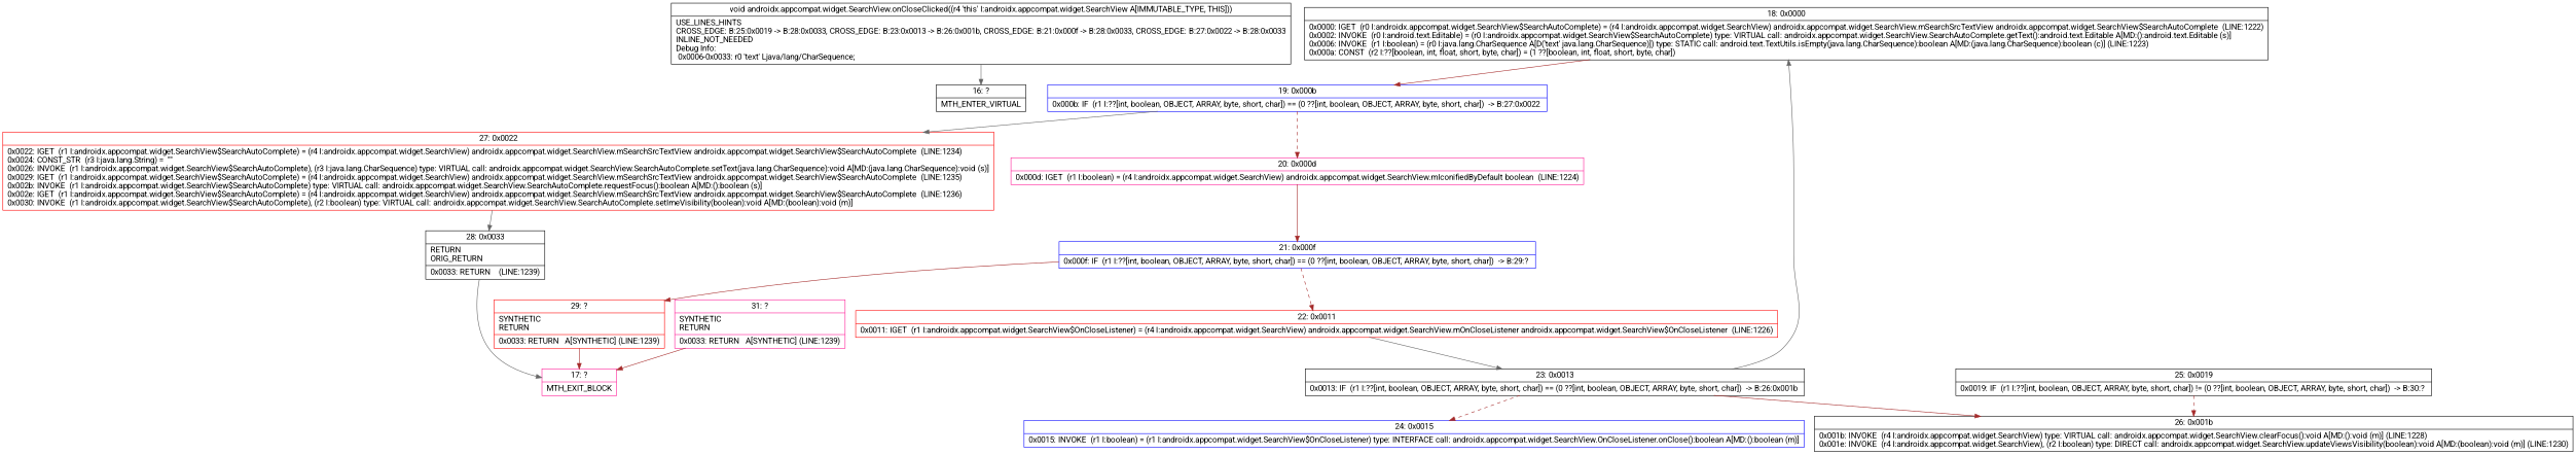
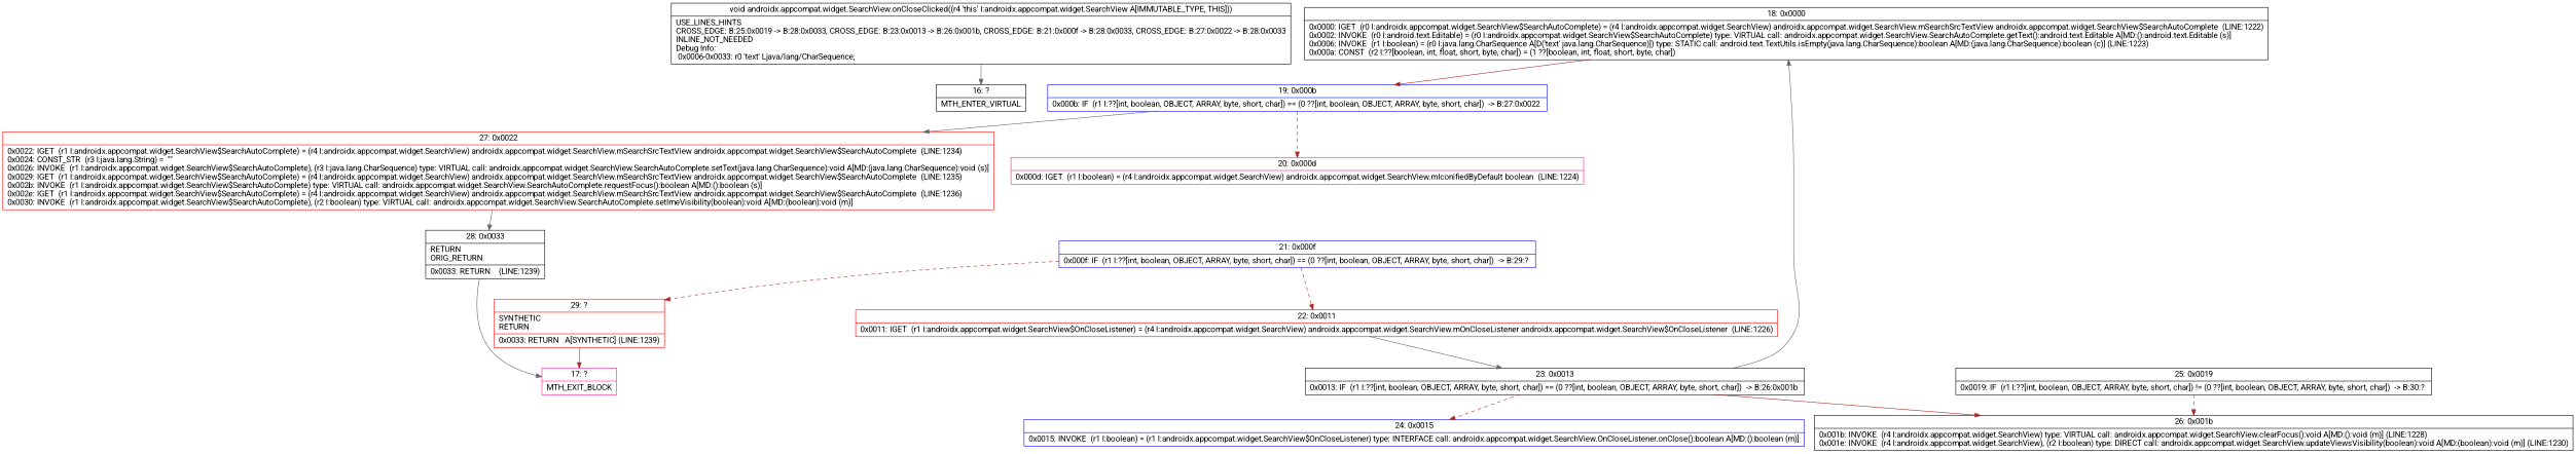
  digraph {
    fontname=Roboto
    node [color=black fontname=Roboto shape=record]
    edge [color=brown fontname=Roboto]
    n1 [label="{16\:\ ?|MTH_ENTER_VIRTUAL\l}"]
    n2 [label="{18\:\ 0x0000|0x0000: IGET  (r0 I:androidx.appcompat.widget.SearchView$SearchAutoComplete) = (r4 I:androidx.appcompat.widget.SearchView) androidx.appcompat.widget.SearchView.mSearchSrcTextView androidx.appcompat.widget.SearchView$SearchAutoComplete  (LINE:1222)\l0x0002: INVOKE  (r0 I:android.text.Editable) = (r0 I:androidx.appcompat.widget.SearchView$SearchAutoComplete) type: VIRTUAL call: androidx.appcompat.widget.SearchView.SearchAutoComplete.getText():android.text.Editable A[MD:():android.text.Editable (s)]\l0x0006: INVOKE  (r1 I:boolean) = (r0 I:java.lang.CharSequence A[D('text' java.lang.CharSequence)]) type: STATIC call: android.text.TextUtils.isEmpty(java.lang.CharSequence):boolean A[MD:(java.lang.CharSequence):boolean (c)] (LINE:1223)\l0x000a: CONST  (r2 I:??[boolean, int, float, short, byte, char]) = (1 ??[boolean, int, float, short, byte, char]) \l}"]
    n3 [color=blue label="{19\:\ 0x000b|0x000b: IF  (r1 I:??[int, boolean, OBJECT, ARRAY, byte, short, char]) == (0 ??[int, boolean, OBJECT, ARRAY, byte, short, char])  \-\> B:27:0x0022 \l}"]
    n4 [color=deeppink label="{20\:\ 0x000d|0x000d: IGET  (r1 I:boolean) = (r4 I:androidx.appcompat.widget.SearchView) androidx.appcompat.widget.SearchView.mIconifiedByDefault boolean  (LINE:1224)\l}"]
    n5 [color=red label="{27\:\ 0x0022|0x0022: IGET  (r1 I:androidx.appcompat.widget.SearchView$SearchAutoComplete) = (r4 I:androidx.appcompat.widget.SearchView) androidx.appcompat.widget.SearchView.mSearchSrcTextView androidx.appcompat.widget.SearchView$SearchAutoComplete  (LINE:1234)\l0x0024: CONST_STR  (r3 I:java.lang.String) =  \"\" \l0x0026: INVOKE  (r1 I:androidx.appcompat.widget.SearchView$SearchAutoComplete), (r3 I:java.lang.CharSequence) type: VIRTUAL call: androidx.appcompat.widget.SearchView.SearchAutoComplete.setText(java.lang.CharSequence):void A[MD:(java.lang.CharSequence):void (s)]\l0x0029: IGET  (r1 I:androidx.appcompat.widget.SearchView$SearchAutoComplete) = (r4 I:androidx.appcompat.widget.SearchView) androidx.appcompat.widget.SearchView.mSearchSrcTextView androidx.appcompat.widget.SearchView$SearchAutoComplete  (LINE:1235)\l0x002b: INVOKE  (r1 I:androidx.appcompat.widget.SearchView$SearchAutoComplete) type: VIRTUAL call: androidx.appcompat.widget.SearchView.SearchAutoComplete.requestFocus():boolean A[MD:():boolean (s)]\l0x002e: IGET  (r1 I:androidx.appcompat.widget.SearchView$SearchAutoComplete) = (r4 I:androidx.appcompat.widget.SearchView) androidx.appcompat.widget.SearchView.mSearchSrcTextView androidx.appcompat.widget.SearchView$SearchAutoComplete  (LINE:1236)\l0x0030: INVOKE  (r1 I:androidx.appcompat.widget.SearchView$SearchAutoComplete), (r2 I:boolean) type: VIRTUAL call: androidx.appcompat.widget.SearchView.SearchAutoComplete.setImeVisibility(boolean):void A[MD:(boolean):void (m)]\l}"]
    n6 [color=blue label="{21\:\ 0x000f|0x000f: IF  (r1 I:??[int, boolean, OBJECT, ARRAY, byte, short, char]) == (0 ??[int, boolean, OBJECT, ARRAY, byte, short, char])  \-\> B:29:? \l}"]
    n7 [label="{28\:\ 0x0033|RETURN\lORIG_RETURN\l|0x0033: RETURN    (LINE:1239)\l}"]
    n8 [color=red label="{22\:\ 0x0011|0x0011: IGET  (r1 I:androidx.appcompat.widget.SearchView$OnCloseListener) = (r4 I:androidx.appcompat.widget.SearchView) androidx.appcompat.widget.SearchView.mOnCloseListener androidx.appcompat.widget.SearchView$OnCloseListener  (LINE:1226)\l}"]
    n9 [color=red label="{29\:\ ?|SYNTHETIC\lRETURN\l|0x0033: RETURN   A[SYNTHETIC] (LINE:1239)\l}"]
    n10 [label="{23\:\ 0x0013|0x0013: IF  (r1 I:??[int, boolean, OBJECT, ARRAY, byte, short, char]) == (0 ??[int, boolean, OBJECT, ARRAY, byte, short, char])  \-\> B:26:0x001b \l}"]
    n11 [color=deeppink label="{17\:\ ?|MTH_EXIT_BLOCK\l}"]
    n12 [color=blue label="{24\:\ 0x0015|0x0015: INVOKE  (r1 I:boolean) = (r1 I:androidx.appcompat.widget.SearchView$OnCloseListener) type: INTERFACE call: androidx.appcompat.widget.SearchView.OnCloseListener.onClose():boolean A[MD:():boolean (m)]\l}"]
    n13 [label="{26\:\ 0x001b|0x001b: INVOKE  (r4 I:androidx.appcompat.widget.SearchView) type: VIRTUAL call: androidx.appcompat.widget.SearchView.clearFocus():void A[MD:():void (m)] (LINE:1228)\l0x001e: INVOKE  (r4 I:androidx.appcompat.widget.SearchView), (r2 I:boolean) type: DIRECT call: androidx.appcompat.widget.SearchView.updateViewsVisibility(boolean):void A[MD:(boolean):void (m)] (LINE:1230)\l}"]
    n14 [label="{25\:\ 0x0019|0x0019: IF  (r1 I:??[int, boolean, OBJECT, ARRAY, byte, short, char]) != (0 ??[int, boolean, OBJECT, ARRAY, byte, short, char])  \-\> B:30:? \l}"]
-   n15 [color=deeppink label="{31\:\ ?|SYNTHETIC\lRETURN\l|0x0033: RETURN   A[SYNTHETIC] (LINE:1239)\l}"]
    n16 [label="{void androidx.appcompat.widget.SearchView.onCloseClicked((r4 'this' I:androidx.appcompat.widget.SearchView A[IMMUTABLE_TYPE, THIS]))  | USE_LINES_HINTS\lCROSS_EDGE: B:25:0x0019 \-\> B:28:0x0033, CROSS_EDGE: B:23:0x0013 \-\> B:26:0x001b, CROSS_EDGE: B:21:0x000f \-\> B:28:0x0033, CROSS_EDGE: B:27:0x0022 \-\> B:28:0x0033\lINLINE_NOT_NEEDED\lDebug Info:\l  0x0006\-0x0033: r0 'text' Ljava\/lang\/CharSequence;\l}"]
    n2 -> n3
    n3 -> n4 [style=dashed]
    n3 -> n5 [color=gray40]
-   n4 -> n6
    n5 -> n7 [color=gray40]
    n6 -> n8 [style=dashed]
-   n6 -> n9
+   n6 -> n9 [style=dashed]
    n7 -> n11 [color=gray40]
    n8 -> n10 [color=gray40]
    n9 -> n11
    n10 -> n2 [color=gray40]
    n10 -> n12 [style=dashed]
    n10 -> n13
    n14 -> n13 [style=dashed]
-   n15 -> n11
    n16 -> n1 [color=gray40]
  }
